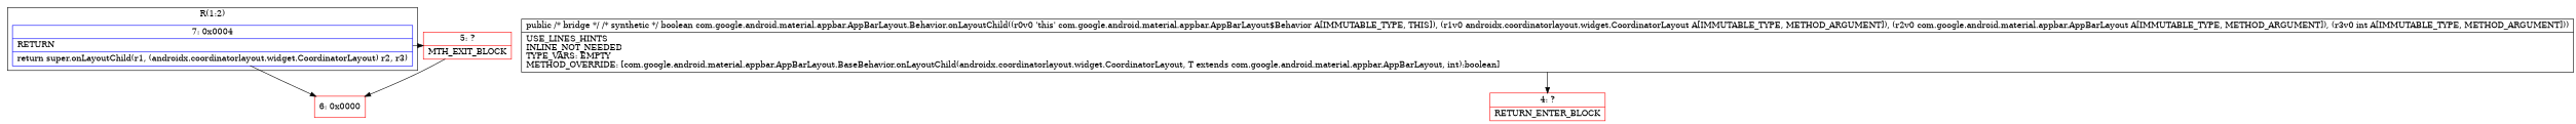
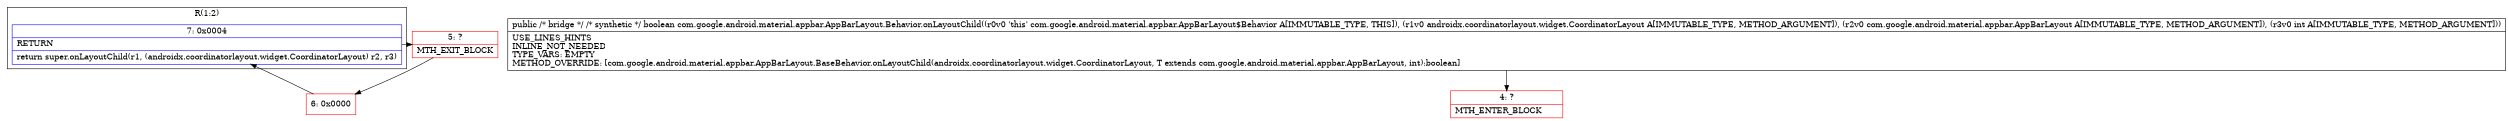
  digraph {
    node [color=red shape=record]
    n1 [color=blue label="{7\:\ 0x0004|RETURN\l|return super.onLayoutChild(r1, (androidx.coordinatorlayout.widget.CoordinatorLayout) r2, r3)\l}"]
    n2 [label="{5\:\ ?|MTH_EXIT_BLOCK\l}"]
    n3 [label="{6\:\ 0x0000}"]
-   n4 [label="{4\:\ ?|RETURN_ENTER_BLOCK\l}"]
+   n4 [label="{4\:\ ?|MTH_ENTER_BLOCK\l}"]
    n5 [label="{public \/* bridge *\/ \/* synthetic *\/ boolean com.google.android.material.appbar.AppBarLayout.Behavior.onLayoutChild((r0v0 'this' com.google.android.material.appbar.AppBarLayout$Behavior A[IMMUTABLE_TYPE, THIS]), (r1v0 androidx.coordinatorlayout.widget.CoordinatorLayout A[IMMUTABLE_TYPE, METHOD_ARGUMENT]), (r2v0 com.google.android.material.appbar.AppBarLayout A[IMMUTABLE_TYPE, METHOD_ARGUMENT]), (r3v0 int A[IMMUTABLE_TYPE, METHOD_ARGUMENT]))  | USE_LINES_HINTS\lINLINE_NOT_NEEDED\lTYPE_VARS: EMPTY\lMETHOD_OVERRIDE: [com.google.android.material.appbar.AppBarLayout.BaseBehavior.onLayoutChild(androidx.coordinatorlayout.widget.CoordinatorLayout, T extends com.google.android.material.appbar.AppBarLayout, int):boolean]\l}" color=""]
    subgraph cluster_1 {
      label="R(1:2)"
      n1
    }
    n1 -> n2
    n2 -> n3
-   n1 -> n3
+   n3 -> n1
    n5 -> n4
  }
